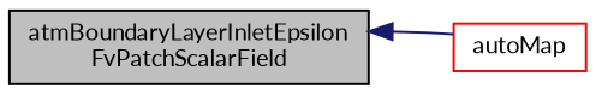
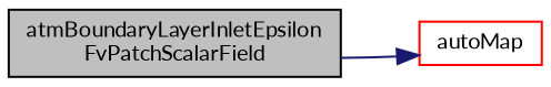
  digraph {
    rankdir=LR
    fontname=Lato
    node [fontname=Lato fontsize=10 shape=record]
    n1 [color=black fillcolor=grey75 fontcolor=black height=0.2 label="atmBoundaryLayerInletEpsilon\lFvPatchScalarField" style=filled width=0.4]
    n2 [color=red height=0.2 label=autoMap width=0.4]
-   n2 -> n1 [color=midnightblue fontname=Lato fontsize=10 labelfontname=FreeSans labelfontsize=10 style=solid]
+   n1 -> n2 [color=midnightblue fontname=Lato fontsize=10 labelfontname=FreeSans labelfontsize=10 style=solid]
  }
